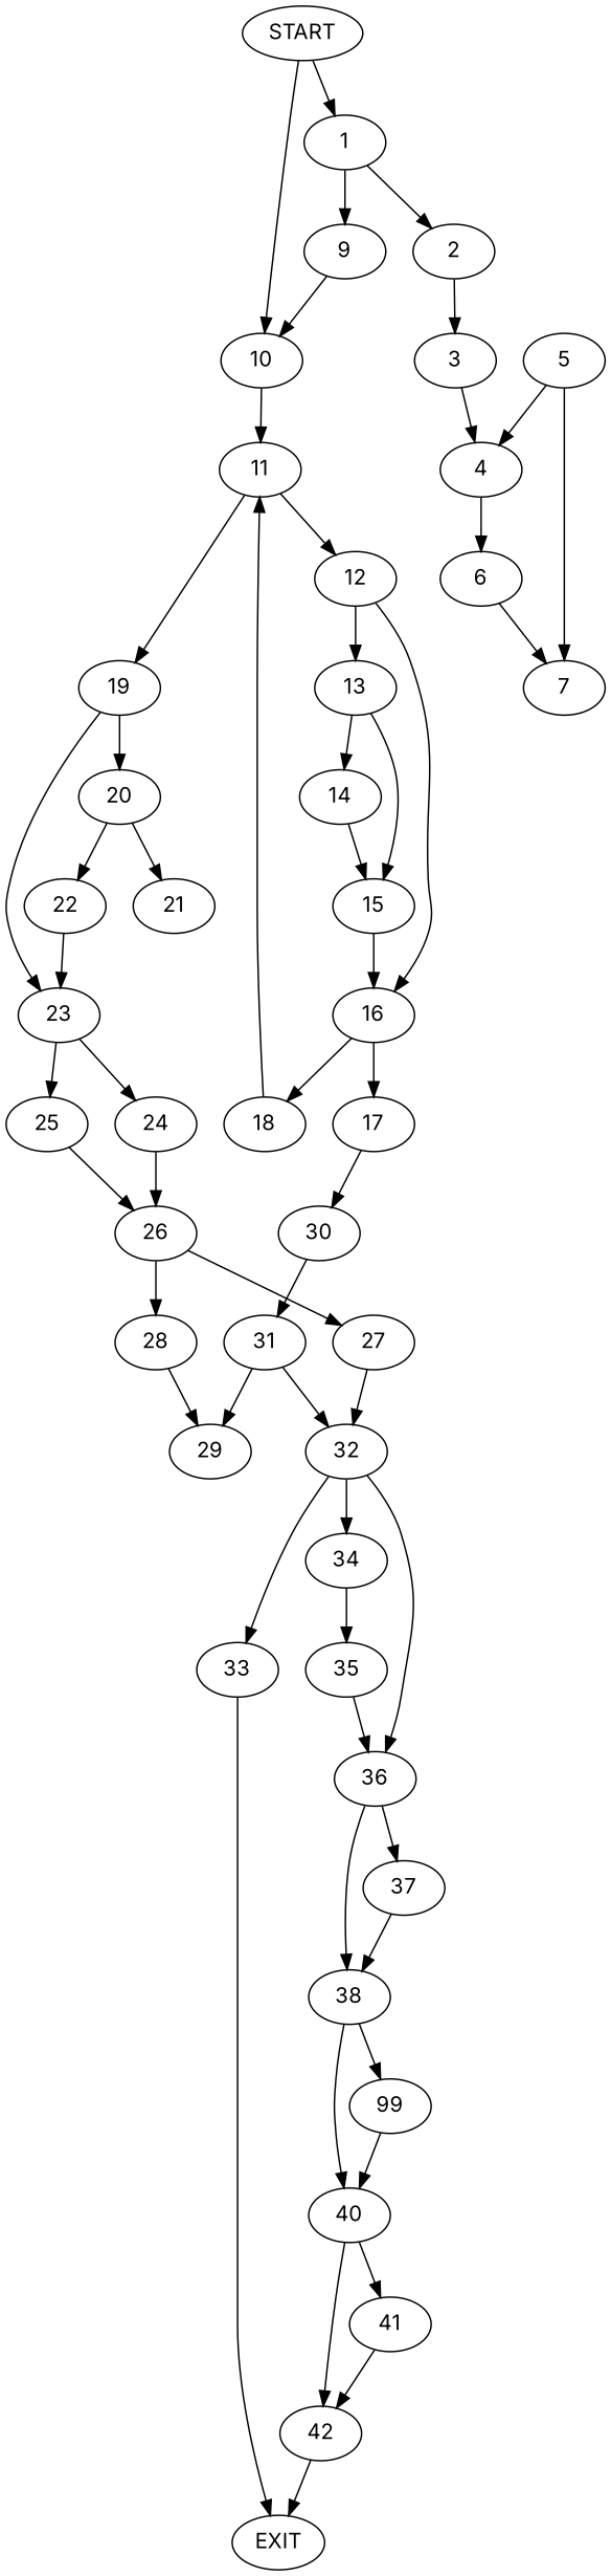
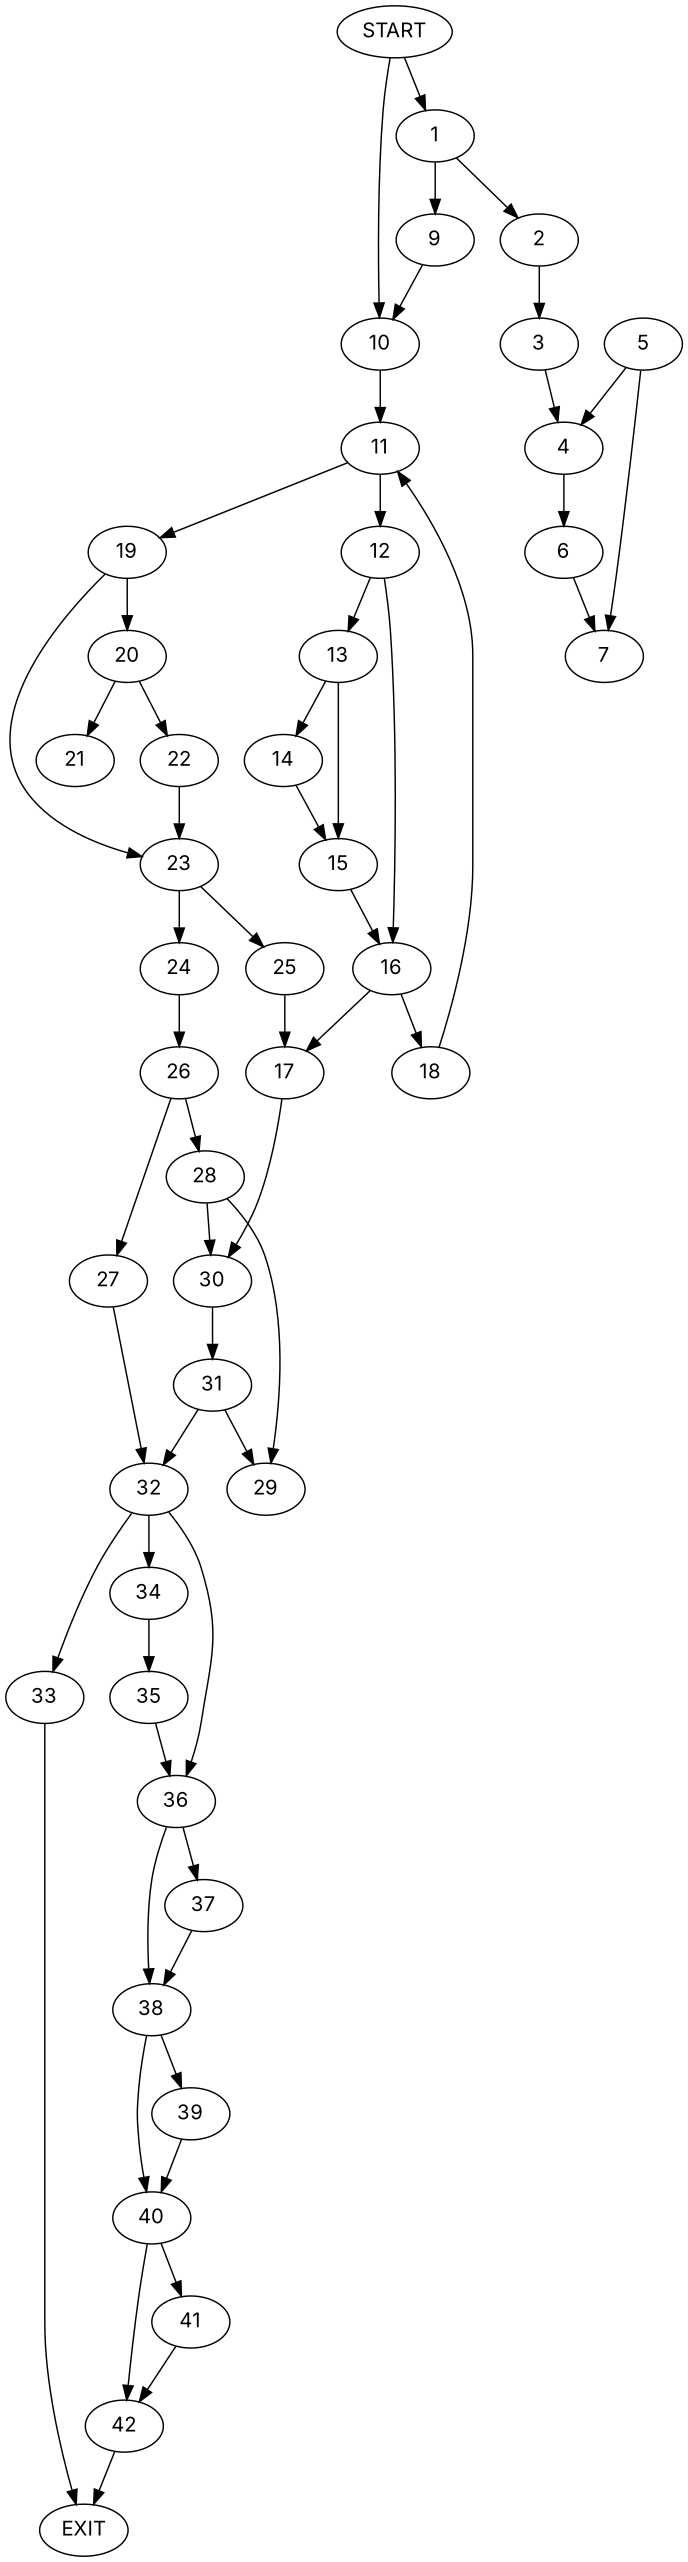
  digraph {
    fontname=Inter
    node [fontname=Inter]
    edge [fontname=Inter]
    n1 [label=START]
    1
    10
    2
    9
    11
    3
    4
    6
    7
    5
    12
    19
    13
    16
    20
    23
    14
    15
    17
    18
    30
    21
    22
    24
    25
    26
    27
    28
    32
    29
    33
    34
    36
    31
    n36 [label=EXIT]
    35
    37
    38
-   39 [label=99]
+   39
    40
    41
    42
    n1 -> 1
    n1 -> 10
    1 -> 2
    1 -> 9
    10 -> 11
    2 -> 3
    9 -> 10
    11 -> 12
    11 -> 19
    3 -> 4
    4 -> 6
    6 -> 7
    5 -> 4
    5 -> 7
    12 -> 13
    12 -> 16
    19 -> 20
    19 -> 23
    13 -> 14
    13 -> 15
    16 -> 17
    16 -> 18
    20 -> 21
    20 -> 22
    23 -> 24
    23 -> 25
    14 -> 15
    15 -> 16
    17 -> 30
    18 -> 11
    30 -> 31
    22 -> 23
    24 -> 26
-   25 -> 26
+   25 -> 17
    26 -> 27
    26 -> 28
    27 -> 32
+   28 -> 30
    28 -> 29
    32 -> 33
    32 -> 34
    32 -> 36
    33 -> n36
    34 -> 35
    36 -> 37
    36 -> 38
    31 -> 32
    31 -> 29
    35 -> 36
    37 -> 38
    38 -> 39
    38 -> 40
    39 -> 40
    40 -> 41
    40 -> 42
    41 -> 42
    42 -> n36
  }
